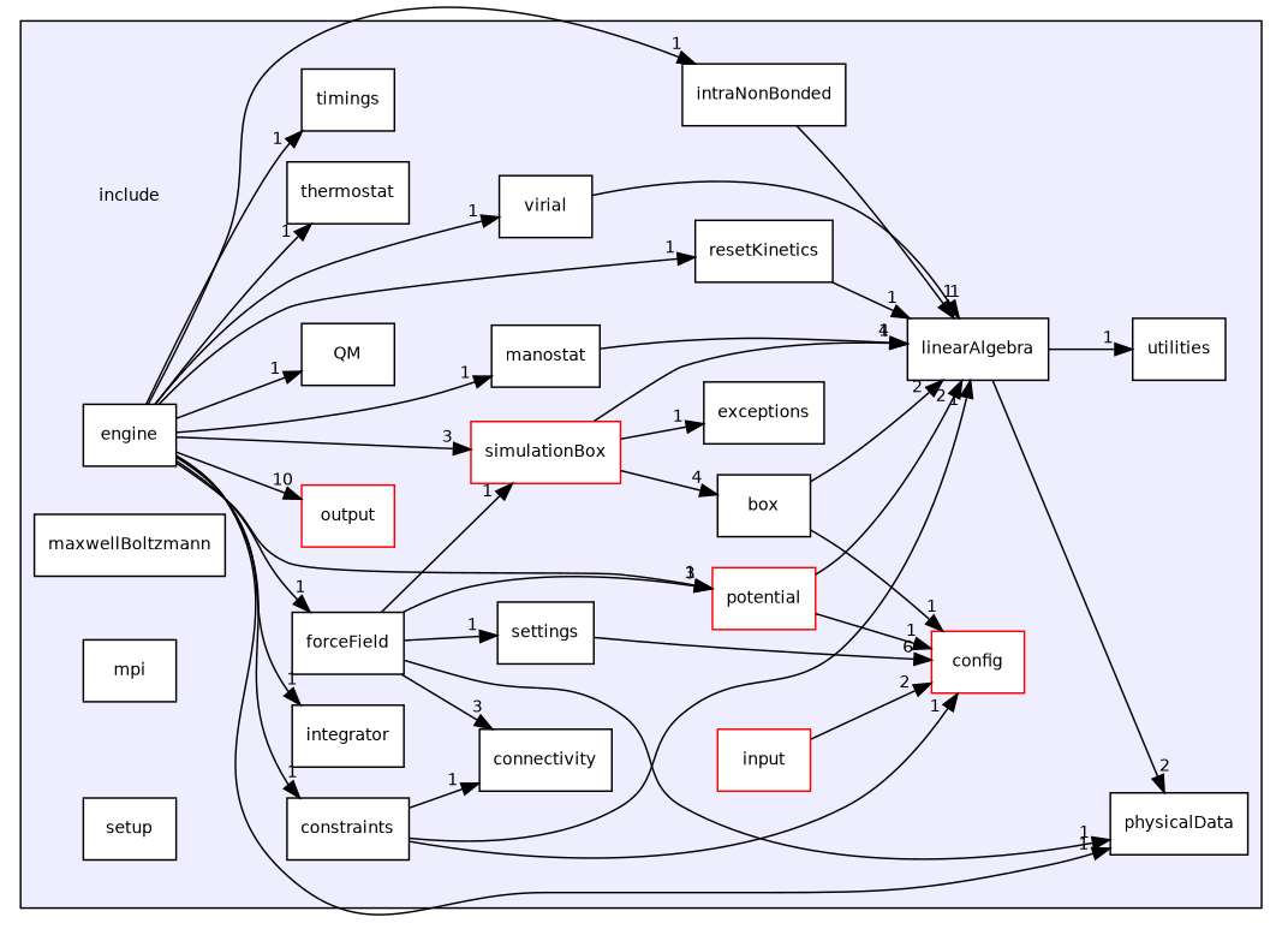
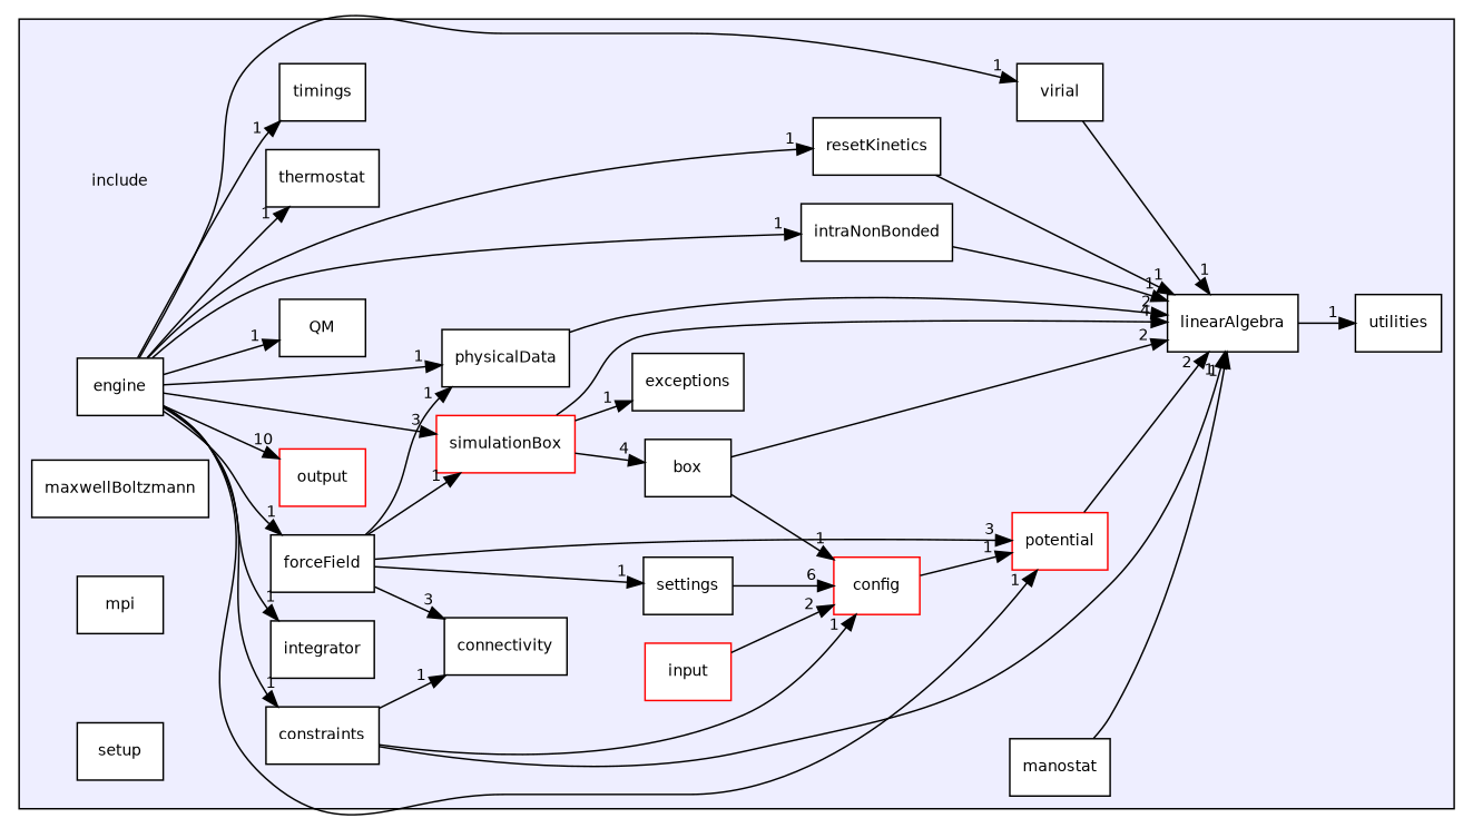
  digraph {
    compound=true
    rankdir=LR
    node [fontname=Helvetica fontsize=10 shape=box fillcolor=white style=filled]
    edge [headlabel=1 labeldistance=1.5 labelfontname=Helvetica labelfontsize=10]
    n1 [label=include shape=plaintext fillcolor="" style=""]
    n2 [label=box]
    n3 [color=red label=config]
    n4 [label=connectivity]
    n5 [label=constraints]
    n6 [label=engine]
    n7 [label=exceptions]
    n8 [label=forceField]
    n9 [color=red label=input]
    n10 [label=integrator]
    n11 [label=intraNonBonded]
    n12 [label=linearAlgebra]
    n13 [label=manostat]
    n14 [label=maxwellBoltzmann]
    n15 [label=mpi]
    n16 [color=red label=output]
    n17 [label=physicalData]
    n18 [color=red label=potential]
    n19 [label=QM]
    n20 [label=resetKinetics]
    n21 [label=settings]
    n22 [label=setup]
    n23 [color=red label=simulationBox]
    n24 [label=thermostat]
    n25 [label=timings]
    n26 [label=utilities]
    n27 [label=virial]
    subgraph cluster_1 {
      bgcolor="#eeeeff"
      pencolor=black
      n1
      n2
      n3
      n4
      n5
      n6
      n7
      n8
      n9
      n10
      n11
      n12
      n13
      n14
      n15
      n16
      n17
      n18
      n19
      n20
      n21
      n22
      n23
      n24
      n25
      n26
      n27
    }
    n2 -> n3
    n2 -> n12 [headlabel=2]
    n5 -> n3
    n5 -> n4
    n5 -> n12
    n6 -> n5
    n6 -> n8
    n6 -> n10
    n6 -> n11
-   n6 -> n13
    n6 -> n16 [headlabel=10]
    n6 -> n17
    n6 -> n18
    n6 -> n19
    n6 -> n20
    n6 -> n23 [headlabel=3]
    n6 -> n24
    n6 -> n25
    n6 -> n27
    n8 -> n4 [headlabel=3]
    n8 -> n17
    n8 -> n18 [headlabel=3]
    n8 -> n21
    n8 -> n23
    n9 -> n3 [headlabel=2]
    n11 -> n12
    n12 -> n26
    n13 -> n12
-   n12 -> n17 [headlabel=2]
-   n18 -> n3
+   n17 -> n12 [headlabel=2]
+   n3 -> n18
    n18 -> n12 [headlabel=2]
    n20 -> n12
    n21 -> n3 [headlabel=6]
    n23 -> n2 [headlabel=4]
    n23 -> n7
    n23 -> n12 [headlabel=4]
    n27 -> n12
  }
